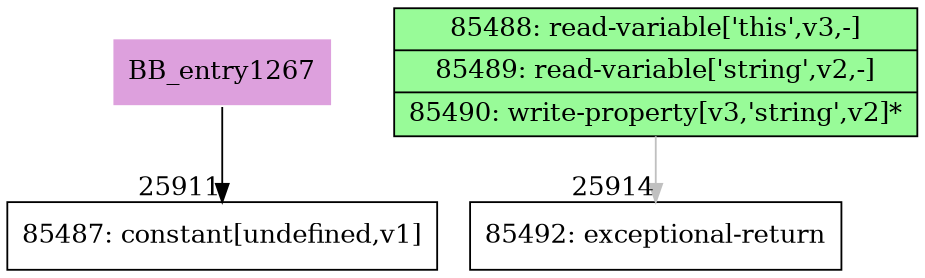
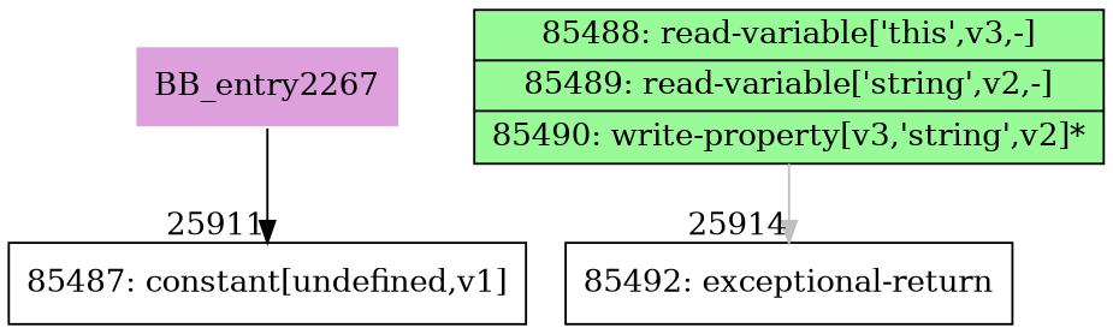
  digraph {
    rankdir=TD
    node [fillcolor=white shape=record style=filled]
    edge [headport=n tailport=s]
-   BB_entry2267 [fillcolor=plum shape=none label=BB_entry1267]
+   BB_entry2267 [fillcolor=plum shape=none]
    n2 [label="{85487: constant[undefined,v1]}"]
    n3 [fillcolor=palegreen label="{85488: read-variable['this',v3,-]|85489: read-variable['string',v2,-]|85490: write-property[v3,'string',v2]*}"]
    n4 [label="{85492: exceptional-return}"]
    BB_entry2267 -> n2 [headlabel="    25911"]
    n3 -> n4 [color=gray headlabel="      25914"]
  }
